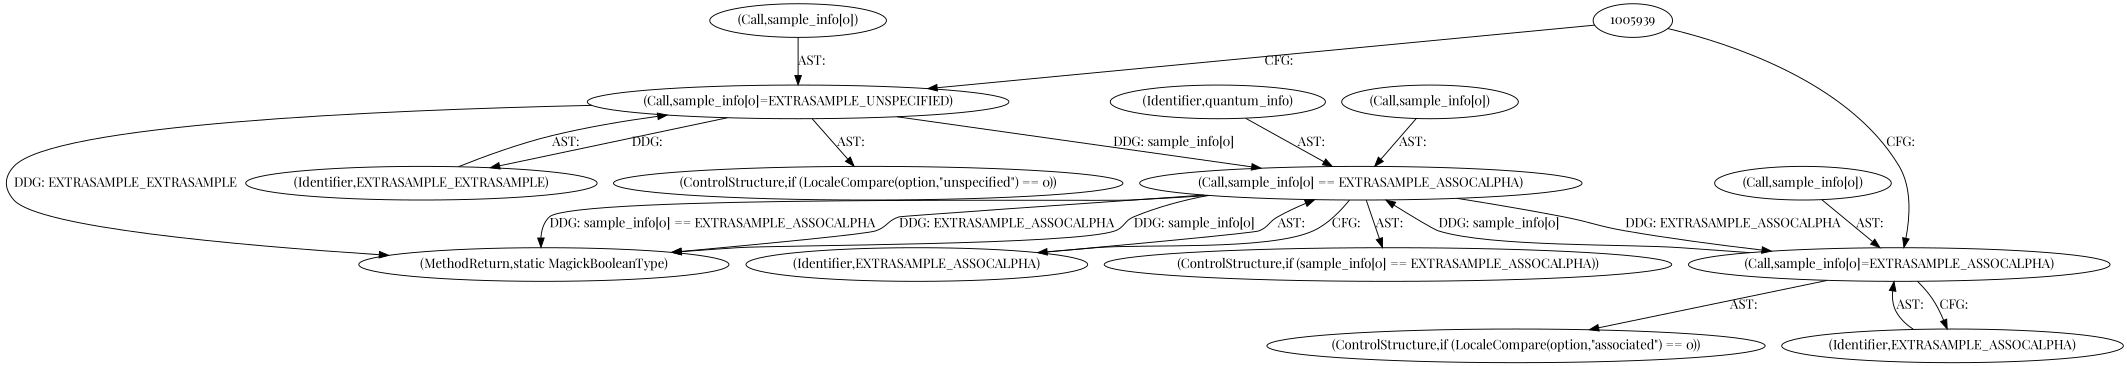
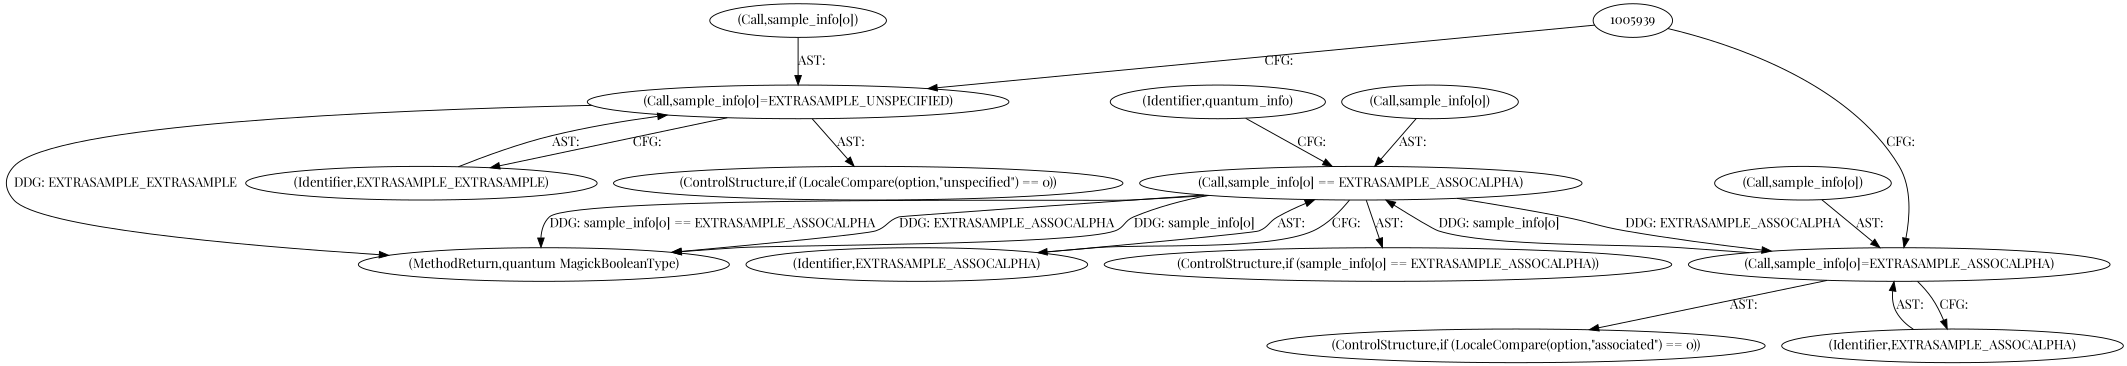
  digraph {
    fontname="Playfair Display"
    node [fontname="Playfair Display"]
    edge [fontname="Playfair Display"]
    n1 [label="(Call,sample_info[0]=EXTRASAMPLE_UNSPECIFIED)"]
    n2 [label="(Call,sample_info[0] == EXTRASAMPLE_ASSOCALPHA)"]
-   n3 [label="(MethodReturn,static MagickBooleanType)"]
+   n3 [label="(MethodReturn,quantum MagickBooleanType)"]
    n4 [label="(Identifier,EXTRASAMPLE_EXTRASAMPLE)"]
    n5 [label="(ControlStructure,if (LocaleCompare(option,\"unspecified\") == 0))"]
    n6 [label="(Call,sample_info[0]=EXTRASAMPLE_ASSOCALPHA)"]
    n7 [label="(Identifier,EXTRASAMPLE_ASSOCALPHA)"]
    n8 [label="(ControlStructure,if (sample_info[0] == EXTRASAMPLE_ASSOCALPHA))"]
    n9 [label="(ControlStructure,if (LocaleCompare(option,\"associated\") == 0))"]
    n10 [label="(Identifier,EXTRASAMPLE_ASSOCALPHA)"]
    n11 [label="(Call,sample_info[0])"]
    n12 [label="(Call,sample_info[0])"]
    n13 [label="(Identifier,quantum_info)"]
    n14 [label="(Call,sample_info[0])"]
    n15 [label=1005939]
-   n1 -> n2 [label="DDG: sample_info[0]"]
    n1 -> n3 [label="DDG: EXTRASAMPLE_EXTRASAMPLE"]
-   n1 -> n4 [label="DDG: "]
+   n1 -> n4 [label="CFG: "]
    n1 -> n5 [label="AST: "]
    n2 -> n3 [label="DDG: sample_info[0] == EXTRASAMPLE_ASSOCALPHA"]
    n2 -> n3 [label="DDG: EXTRASAMPLE_ASSOCALPHA"]
    n2 -> n3 [label="DDG: sample_info[0]"]
    n2 -> n6 [label="DDG: EXTRASAMPLE_ASSOCALPHA"]
    n2 -> n7 [label="CFG: "]
    n2 -> n8 [label="AST: "]
    n4 -> n1 [label="AST: "]
    n6 -> n2 [label="DDG: sample_info[0]"]
    n6 -> n9 [label="AST: "]
    n6 -> n10 [label="CFG: "]
    n7 -> n2 [label="AST: "]
    n10 -> n6 [label="AST: "]
    n11 -> n1 [label="AST: "]
    n12 -> n6 [label="AST: "]
-   n13 -> n2 [label="AST: "]
+   n13 -> n2 [label="CFG: "]
    n14 -> n2 [label="AST: "]
    n15 -> n1 [label="CFG: "]
    n15 -> n6 [label="CFG: "]
  }
